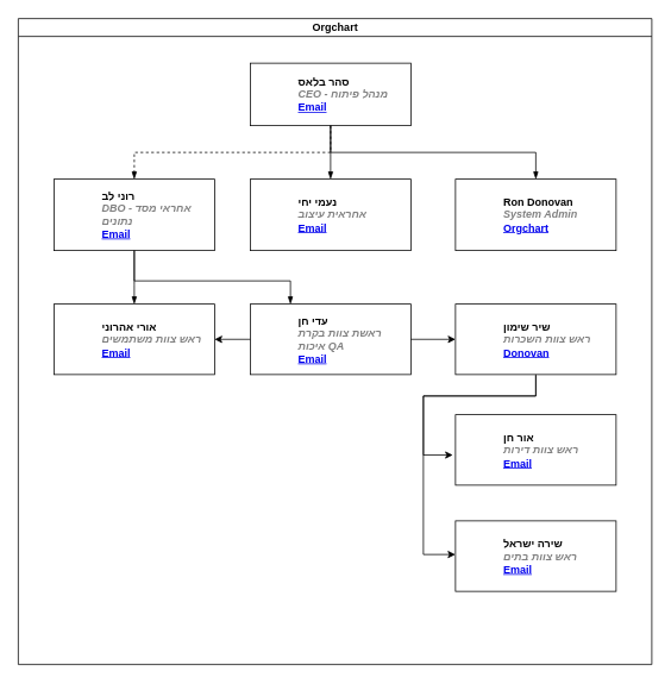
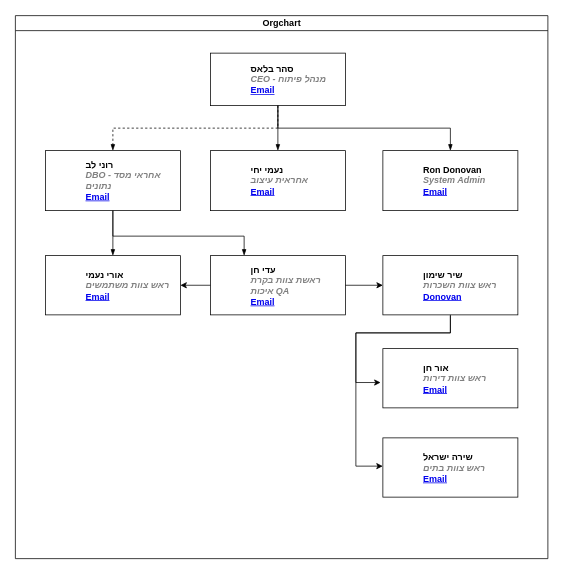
  <mxCell id="0" />
  <mxCell id="1" parent="0" />
  <mxCell id="2" value="Orgchart" style="swimlane;html=1;startSize=20;horizontal=1;containerType=tree;glass=0;" parent="1" vertex="1"><mxGeometry x="20" y="20" width="710" height="724" as="geometry" /></mxCell>
  <mxCell id="3" value="סהר בלאס&lt;br&gt;&lt;i style=&quot;color: gray&quot;&gt;CEO - מנהל פיתוח&#10;&lt;/i&gt;&lt;a href=&quot;mailto:me@example.com&quot;&gt;Email&lt;/a&gt;" style="label;image=https://cdn3.iconfinder.com/data/icons/user-avatars-1/512/users-9-2-128.png;whiteSpace=wrap;html=1;rounded=0;glass=0;treeMoving=1;treeFolding=1;" parent="2" vertex="1"><mxGeometry x="260" y="50" width="180" height="70" as="geometry" /></mxCell>
  <mxCell id="4" value="" style="endArrow=blockThin;endFill=1;fontSize=11;edgeStyle=elbowEdgeStyle;elbow=vertical;rounded=0;dashed=1;" parent="2" source="3" target="5" edge="1"><mxGeometry relative="1" as="geometry" /></mxCell>
  <mxCell id="5" value="רוני לב&lt;br&gt;&lt;i style=&quot;color: gray&quot;&gt;DBO - אחראי מסד נתונים&lt;/i&gt;&lt;br&gt;&lt;a href=&quot;mailto:me@example.com&quot;&gt;Email&lt;/a&gt;" style="label;image=https://cdn3.iconfinder.com/data/icons/user-avatars-1/512/users-10-3-128.png;whiteSpace=wrap;html=1;rounded=0;glass=0;treeFolding=1;treeMoving=1;" parent="2" vertex="1"><mxGeometry x="40" y="180" width="180" height="80" as="geometry" /></mxCell>
  <mxCell id="6" value="" style="endArrow=blockThin;endFill=1;fontSize=11;edgeStyle=elbowEdgeStyle;elbow=vertical;rounded=0;" parent="2" source="3" target="7" edge="1"><mxGeometry relative="1" as="geometry" /></mxCell>
  <mxCell id="7" value="נעמי יחי&lt;br&gt;&lt;i style=&quot;color: gray&quot;&gt;אחראית עיצוב&lt;/i&gt;&lt;br&gt;&lt;a href=&quot;mailto:me@example.com&quot;&gt;Email&lt;/a&gt;" style="label;image=https://cdn3.iconfinder.com/data/icons/user-avatars-1/512/users-3-128.png;whiteSpace=wrap;html=1;rounded=0;glass=0;treeFolding=1;treeMoving=1;" parent="2" vertex="1"><mxGeometry x="260" y="180" width="180" height="80" as="geometry" /></mxCell>
  <mxCell id="8" value="" style="endArrow=blockThin;endFill=1;fontSize=11;edgeStyle=elbowEdgeStyle;elbow=vertical;rounded=0;" parent="2" source="3" target="9" edge="1"><mxGeometry relative="1" as="geometry" /></mxCell>
- <mxCell id="9" value="Ron Donovan&lt;br&gt;&lt;i style=&quot;color: gray&quot;&gt;System Admin&lt;/i&gt;&lt;br&gt;&lt;a href=&quot;mailto:me@example.com&quot;&gt;Orgchart&lt;/a&gt;" style="label;image=https://cdn3.iconfinder.com/data/icons/user-avatars-1/512/users-2-128.png;whiteSpace=wrap;html=1;rounded=0;glass=0;" parent="2" vertex="1"><mxGeometry x="490" y="180" width="180" height="80" as="geometry" /></mxCell>
+ <mxCell id="9" value="Ron Donovan&lt;br&gt;&lt;i style=&quot;color: gray&quot;&gt;System Admin&lt;/i&gt;&lt;br&gt;&lt;a href=&quot;mailto:me@example.com&quot;&gt;Email&lt;/a&gt;" style="label;image=https://cdn3.iconfinder.com/data/icons/user-avatars-1/512/users-2-128.png;whiteSpace=wrap;html=1;rounded=0;glass=0;" parent="2" vertex="1"><mxGeometry x="490" y="180" width="180" height="80" as="geometry" /></mxCell>
  <mxCell id="10" value="עדי חן&lt;br&gt;&lt;i style=&quot;color: gray&quot;&gt;ראשת צוות בקרת איכות QA&lt;/i&gt;&lt;br&gt;&lt;a href=&quot;mailto:me@example.com&quot;&gt;Email&lt;/a&gt;" style="label;image=https://cdn3.iconfinder.com/data/icons/user-avatars-1/512/users-3-128.png;whiteSpace=wrap;html=1;rounded=0;glass=0;treeFolding=1;treeMoving=1;" vertex="1" parent="2"><mxGeometry x="260" y="320" width="180" height="79" as="geometry" /></mxCell>
  <mxCell id="11" value="" style="endArrow=blockThin;endFill=1;fontSize=11;edgeStyle=elbowEdgeStyle;elbow=vertical;rounded=0;exitX=0.5;exitY=1;exitDx=0;exitDy=0;entryX=0.25;entryY=0;entryDx=0;entryDy=0;" edge="1" parent="2" source="5" target="10"><mxGeometry relative="1" as="geometry"><mxPoint x="146" y="273" as="sourcePoint" /><mxPoint x="136" y="333" as="targetPoint" /><Array as="points"><mxPoint x="219" y="294" /><mxPoint x="205" y="298" /></Array></mxGeometry></mxCell>
- <mxCell id="12" value="אורי אהרוני&lt;br&gt;&lt;i style=&quot;color: gray&quot;&gt;ראש צוות משתמשים&lt;/i&gt;&lt;br&gt;&lt;a href=&quot;mailto:me@example.com&quot;&gt;Email&lt;/a&gt;" style="label;image=https://cdn3.iconfinder.com/data/icons/user-avatars-1/512/users-10-3-128.png;whiteSpace=wrap;html=1;rounded=0;glass=0;treeFolding=1;treeMoving=1;" vertex="1" parent="2"><mxGeometry x="40" y="320" width="180" height="79" as="geometry" /></mxCell>
+ <mxCell id="12" value="אורי נעמי&lt;br&gt;&lt;i style=&quot;color: gray&quot;&gt;ראש צוות משתמשים&lt;/i&gt;&lt;br&gt;&lt;a href=&quot;mailto:me@example.com&quot;&gt;Email&lt;/a&gt;" style="label;image=https://cdn3.iconfinder.com/data/icons/user-avatars-1/512/users-10-3-128.png;whiteSpace=wrap;html=1;rounded=0;glass=0;treeFolding=1;treeMoving=1;" vertex="1" parent="2"><mxGeometry x="40" y="320" width="180" height="79" as="geometry" /></mxCell>
  <mxCell id="13" value="" style="endArrow=blockThin;endFill=1;fontSize=11;edgeStyle=elbowEdgeStyle;elbow=vertical;rounded=0;exitX=0.5;exitY=1;exitDx=0;exitDy=0;" edge="1" parent="2" source="5" target="12"><mxGeometry relative="1" as="geometry"><mxPoint x="130" y="260" as="sourcePoint" /><mxPoint x="350" y="320" as="targetPoint" /><Array as="points"><mxPoint x="130" y="298" /></Array></mxGeometry></mxCell>
  <mxCell id="14" style="edgeStyle=orthogonalEdgeStyle;rounded=0;orthogonalLoop=1;jettySize=auto;html=1;entryX=1;entryY=0.5;entryDx=0;entryDy=0;" edge="1" parent="2" source="10" target="12"><mxGeometry relative="1" as="geometry"><mxPoint x="226.213" y="359.5" as="targetPoint" /></mxGeometry></mxCell>
  <mxCell id="15" style="edgeStyle=orthogonalEdgeStyle;rounded=0;orthogonalLoop=1;jettySize=auto;html=1;entryX=0;entryY=0.5;entryDx=0;entryDy=0;exitX=1;exitY=0.5;exitDx=0;exitDy=0;" edge="1" target="16" source="10" parent="2"><mxGeometry relative="1" as="geometry"><mxPoint x="350" y="375" as="sourcePoint" /><Array as="points" /></mxGeometry></mxCell>
  <mxCell id="16" value="שיר שימון&lt;br&gt;&lt;i style=&quot;color: gray&quot;&gt;ראש צוות השכרות&lt;/i&gt;&lt;br&gt;&lt;a href=&quot;mailto:me@example.com&quot;&gt;Donovan&lt;/a&gt;" style="label;image=https://cdn3.iconfinder.com/data/icons/user-avatars-1/512/users-3-128.png;whiteSpace=wrap;html=1;rounded=0;glass=0;treeFolding=1;treeMoving=1;" vertex="1" parent="2"><mxGeometry x="490" y="320" width="180" height="79" as="geometry" /></mxCell>
  <mxCell id="17" style="edgeStyle=orthogonalEdgeStyle;rounded=0;orthogonalLoop=1;jettySize=auto;html=1;entryX=-0.017;entryY=0.572;entryDx=0;entryDy=0;exitX=0.5;exitY=1;exitDx=0;exitDy=0;entryPerimeter=0;" edge="1" target="18" source="16" parent="2"><mxGeometry relative="1" as="geometry"><mxPoint x="460" y="476.5" as="sourcePoint" /><Array as="points"><mxPoint x="580" y="423" /><mxPoint x="454" y="423" /><mxPoint x="454" y="489" /></Array></mxGeometry></mxCell>
  <mxCell id="18" value="אור חן&lt;br&gt;&lt;i style=&quot;color: gray&quot;&gt;ראש צוות דירות&lt;/i&gt;&lt;br&gt;&lt;a href=&quot;mailto:me@example.com&quot;&gt;Email&lt;/a&gt;" style="label;image=https://cdn3.iconfinder.com/data/icons/user-avatars-1/512/users-3-128.png;whiteSpace=wrap;html=1;rounded=0;glass=0;treeFolding=1;treeMoving=1;" vertex="1" parent="2"><mxGeometry x="490" y="444" width="180" height="79" as="geometry" /></mxCell>
  <mxCell id="19" style="edgeStyle=orthogonalEdgeStyle;rounded=0;orthogonalLoop=1;jettySize=auto;html=1;entryX=0;entryY=0.5;entryDx=0;entryDy=0;" edge="1" parent="2"><mxGeometry relative="1" as="geometry"><mxPoint x="580" y="400" as="sourcePoint" /><mxPoint x="489.833" y="600.667" as="targetPoint" /><Array as="points"><mxPoint x="580" y="423" /><mxPoint x="454" y="423" /><mxPoint x="454" y="600" /></Array></mxGeometry></mxCell>
  <mxCell id="20" value="שירה ישראל&lt;br&gt;&lt;i style=&quot;color: gray&quot;&gt;ראש צוות בתים&lt;/i&gt;&lt;br&gt;&lt;a href=&quot;mailto:me@example.com&quot;&gt;Email&lt;/a&gt;" style="label;image=https://cdn3.iconfinder.com/data/icons/user-avatars-1/512/users-3-128.png;whiteSpace=wrap;html=1;rounded=0;glass=0;treeFolding=1;treeMoving=1;" vertex="1" parent="2"><mxGeometry x="490" y="563" width="180" height="79" as="geometry" /></mxCell>
